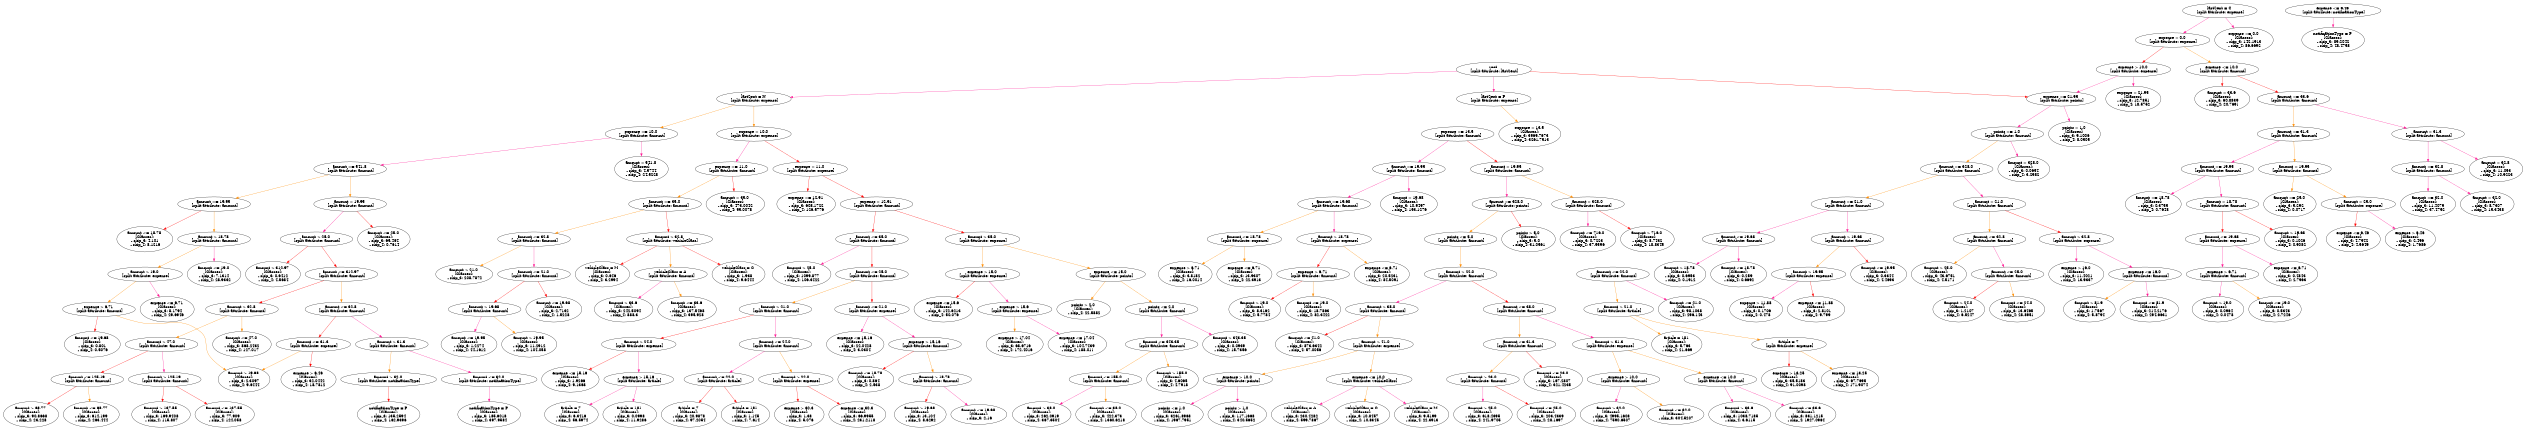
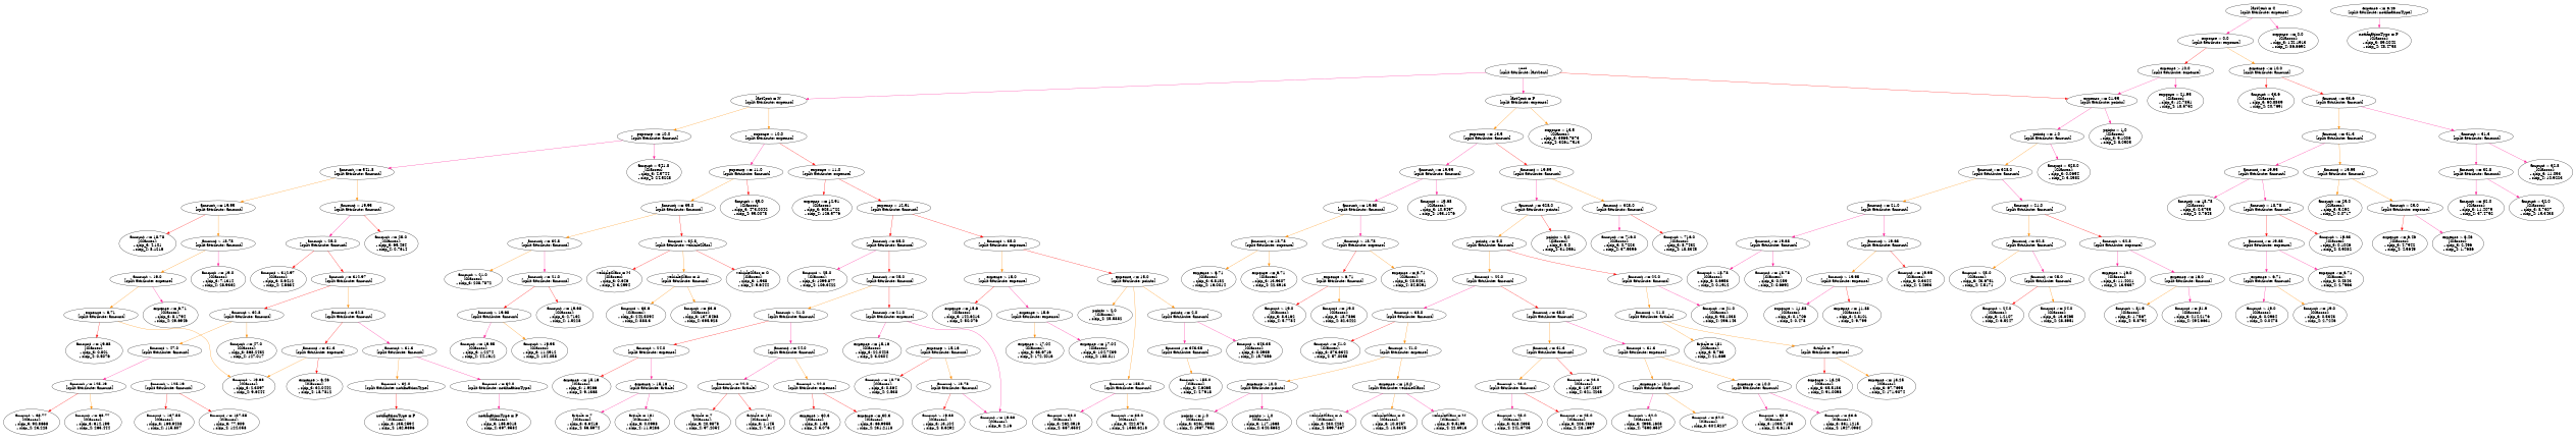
  digraph {
    edge [color=deeppink]
    n1 [label="root \n [split attribute: lastSent]"]
    n2 [label="lastSent = N \n [split attribute: expense]"]
    n3 [label="lastSent = P \n [split attribute: expense]"]
    n4 [label="expense <= 21.95 \n [split attribute: points]"]
    n5 [label="lastSent = C \n [split attribute: expense]"]
    n6 [label="expense <= 0.0 \n [Classes]: \n - skip_3: 142.1913 \n - skip_4: 86.6692"]
    n7 [label="expense > 0.0 \n [split attribute: expense]"]
    n8 [label="expense <= 10.0 \n [split attribute: amount]"]
    n9 [label="expense > 10.0 \n [split attribute: expense]"]
    n10 [label="expense <= 13.5 \n [split attribute: amount]"]
    n11 [label="expense > 13.5 \n [Classes]: \n - skip_3: 3969.7673 \n - skip_4: 3261.7513"]
    n12 [label="expense <= 10.0 \n [split attribute: amount]"]
    n13 [label="expense > 10.0 \n [split attribute: expense]"]
    n14 [label="amount <= 33.6 \n [split attribute: amount]"]
    n15 [label="amount > 33.6 \n [Classes]: \n - skip_3: 60.8839 \n - skip_4: 20.7691"]
    n16 [label="expense > 21.95 \n [Classes]: \n - skip_3: 12.7851 \n - skip_4: 18.5752"]
    n17 [label="amount <= 31.3 \n [split attribute: amount]"]
    n18 [label="amount > 31.3 \n [split attribute: amount]"]
    n19 [label="amount <= 19.95 \n [split attribute: amount]"]
    n20 [label="amount > 19.95 \n [split attribute: amount]"]
    n21 [label="amount <= 32.8 \n [split attribute: amount]"]
    n22 [label="amount > 32.8 \n [Classes]: \n - skip_3: 11.053 \n - skip_4: 10.9223"]
    n23 [label="amount <= 18.78 \n [Classes]: \n - skip_3: 0.3755 \n - skip_4: 0.7648"]
    n24 [label="amount > 18.78 \n [split attribute: amount]"]
    n25 [label="amount <= 25.0 \n [Classes]: \n - skip_3: 5.292 \n - skip_4: 0.0717"]
    n26 [label="amount > 25.0 \n [split attribute: expense]"]
    n27 [label="amount <= 19.68 \n [split attribute: expense]"]
    n28 [label="amount > 19.68 \n [Classes]: \n - skip_3: 0.1026 \n - skip_4: 0.9082"]
    n29 [label="expense <= 6.71 \n [Classes]: \n - skip_3: 0.4843 \n - skip_4: 2.7963"]
    n30 [label="expense > 6.71 \n [split attribute: amount]"]
    n31 [label="amount <= 19.0 \n [Classes]: \n - skip_3: 0.5343 \n - skip_4: 2.7246"]
    n32 [label="amount > 19.0 \n [Classes]: \n - skip_3: 0.0964 \n - skip_4: 0.0478"]
    n33 [label="expense <= 6.46 \n [Classes]: \n - skip_3: 4.7942 \n - skip_4: 4.5649"]
    n34 [label="expense > 6.46 \n [Classes]: \n - skip_3: 2.496 \n - skip_4: 1.7686"]
    n35 [label="amount <= 32.0 \n [Classes]: \n - skip_3: 11.4079 \n - skip_4: 37.4752"]
    n36 [label="amount > 32.0 \n [Classes]: \n - skip_3: 8.7307 \n - skip_4: 15.3438"]
    n37 [label="points <= 1.0 \n [split attribute: amount]"]
    n38 [label="points > 1.0 \n [Classes]: \n - skip_3: 9.1006 \n - skip_4: 8.0505"]
    n39 [label="amount <= 328.0 \n [split attribute: amount]"]
    n40 [label="amount > 328.0 \n [Classes]: \n - skip_3: 0.0654 \n - skip_4: 3.2982"]
    n41 [label="amount <= 21.0 \n [split attribute: amount]"]
    n42 [label="amount > 21.0 \n [split attribute: amount]"]
    n43 [label="amount <= 19.68 \n [split attribute: amount]"]
    n44 [label="amount > 19.68 \n [split attribute: amount]"]
    n45 [label="amount <= 32.8 \n [split attribute: amount]"]
    n46 [label="amount > 32.8 \n [split attribute: expense]"]
    n47 [label="amount <= 18.78 \n [Classes]: \n - skip_3: 0.259 \n - skip_4: 0.6692"]
    n48 [label="amount > 18.78 \n [Classes]: \n - skip_3: 0.6953 \n - skip_4: 0.1912"]
    n49 [label="amount <= 19.95 \n [Classes]: \n - skip_3: 0.3344 \n - skip_4: 4.4693"]
    n50 [label="amount > 19.95 \n [split attribute: expense]"]
    n51 [label="expense <= 11.88 \n [Classes]: \n - skip_3: 2.8101 \n - skip_4: 9.799"]
    n52 [label="expense > 11.88 \n [Classes]: \n - skip_3: 0.1706 \n - skip_4: 0.478"]
    n53 [label="amount <= 25.0 \n [split attribute: amount]"]
    n54 [label="amount > 25.0 \n [Classes]: \n - skip_3: 43.6751 \n - skip_4: 4.5171"]
    n55 [label="expense <= 16.0 \n [split attribute: amount]"]
    n56 [label="expense > 16.0 \n [Classes]: \n - skip_3: 11.4021 \n - skip_4: 13.9337"]
    n57 [label="amount <= 24.0 \n [Classes]: \n - skip_3: 13.6465 \n - skip_4: 28.8951"]
    n58 [label="amount > 24.0 \n [Classes]: \n - skip_3: 1.2107 \n - skip_4: 6.5247"]
    n59 [label="amount <= 81.9 \n [Classes]: \n - skip_3: 214.2176 \n - skip_4: 294.6631"]
    n60 [label="amount > 81.9 \n [Classes]: \n - skip_3: 1.7567 \n - skip_4: 5.8794"]
    n61 [label="amount <= 541.8 \n [split attribute: amount]"]
    n62 [label="amount > 541.8 \n [Classes]: \n - skip_3: 4.5744 \n - skip_4: 24.5228"]
    n63 [label="expense <= 11.0 \n [split attribute: amount]"]
    n64 [label="expense > 11.0 \n [split attribute: expense]"]
    n65 [label="amount <= 19.95 \n [split attribute: amount]"]
    n66 [label="amount > 19.95 \n [split attribute: amount]"]
    n67 [label="amount <= 18.78 \n [Classes]: \n - skip_3: 4.101 \n - skip_4: 8.1216"]
    n68 [label="amount > 18.78 \n [split attribute: amount]"]
    n69 [label="amount <= 25.0 \n [Classes]: \n - skip_3: 65.464 \n - skip_4: 0.7614"]
    n70 [label="amount > 25.0 \n [split attribute: amount]"]
    n71 [label="amount <= 19.0 \n [Classes]: \n - skip_3: 7.1314 \n - skip_4: 28.9332"]
    n72 [label="amount > 19.0 \n [split attribute: expense]"]
    n73 [label="expense <= 6.71 \n [Classes]: \n - skip_3: 8.1794 \n - skip_4: 29.6946"]
    n74 [label="expense > 6.71 \n [split attribute: amount]"]
    n75 [label="amount <= 19.68 \n [Classes]: \n - skip_3: 0.801 \n - skip_4: 0.5076"]
    n76 [label="amount > 19.68 \n [Classes]: \n - skip_3: 2.3097 \n - skip_4: 9.6444"]
    n77 [label="amount <= 312.97 \n [split attribute: amount]"]
    n78 [label="amount > 312.97 \n [Classes]: \n - skip_3: 0.6412 \n - skip_4: 4.5684"]
    n79 [label="amount <= 32.8 \n [split attribute: amount]"]
    n80 [label="amount > 32.8 \n [split attribute: amount]"]
    n81 [label="amount <= 31.3 \n [split attribute: expense]"]
    n82 [label="amount > 31.3 \n [split attribute: amount]"]
    n83 [label="amount <= 47.0 \n [Classes]: \n - skip_3: 868.2432 \n - skip_4: 127.017"]
    n84 [label="amount > 47.0 \n [split attribute: amount]"]
    n85 [label="expense > 6.46 \n [Classes]: \n - skip_3: 32.0442 \n - skip_4: 18.7812"]
    n86 [label="amount <= 32.0 \n [split attribute: notificationType]"]
    n87 [label="amount > 32.0 \n [split attribute: notificationType]"]
    n88 [label="expense <= 6.46 \n [split attribute: notificationType]"]
    n89 [label="notificationType = P \n [Classes]: \n - skip_3: 89.2042 \n - skip_4: 48.4758"]
    n90 [label="notificationType = P \n [Classes]: \n - skip_3: 185.6018 \n - skip_4: 397.9584"]
    n91 [label="notificationType = P \n [Classes]: \n - skip_3: 135.2594 \n - skip_4: 162.9396"]
    n92 [label="amount <= 125.19 \n [split attribute: amount]"]
    n93 [label="amount > 125.19 \n [split attribute: amount]"]
    n94 [label="amount <= 68.77 \n [Classes]: \n - skip_3: 614.199 \n - skip_4: 263.444"]
    n95 [label="amount > 68.77 \n [Classes]: \n - skip_3: 90.8668 \n - skip_4: 23.228"]
    n96 [label="amount <= 137.55 \n [Classes]: \n - skip_3: 77.909 \n - skip_4: 124.058"]
    n97 [label="amount > 137.55 \n [Classes]: \n - skip_3: 169.9408 \n - skip_4: 115.807"]
    n98 [label="amount <= 35.0 \n [split attribute: amount]"]
    n99 [label="amount > 35.0 \n [Classes]: \n - skip_3: 473.0042 \n - skip_4: 95.0078"]
    n100 [label="expense <= 12.91 \n [Classes]: \n - skip_3: 608.1722 \n - skip_4: 126.5776"]
    n101 [label="expense > 12.91 \n [split attribute: amount]"]
    n102 [label="amount <= 32.8 \n [split attribute: amount]"]
    n103 [label="amount > 32.8 \n [split attribute: vehicleClass]"]
    n104 [label="amount <= 21.0 \n [split attribute: amount]"]
    n105 [label="amount > 21.0 \n [Classes]: \n - skip_3: 208.7872"]
    n106 [label="vehicleClass = A \n [split attribute: amount]"]
    n107 [label="vehicleClass = C \n [Classes]: \n - skip_3: 1.938 \n - skip_4: 9.6444"]
    n108 [label="vehicleClass = M \n [Classes]: \n - skip_3: 0.646 \n - skip_4: 3.2994"]
    n109 [label="amount <= 19.68 \n [Classes]: \n - skip_3: 2.7132 \n - skip_4: 1.5228"]
    n110 [label="amount > 19.68 \n [split attribute: amount]"]
    n111 [label="amount <= 19.95 \n [Classes]: \n - skip_3: 1.2274 \n - skip_4: 44.1612"]
    n112 [label="amount > 19.95 \n [Classes]: \n - skip_3: 11.2912 \n - skip_4: 104.058"]
    n113 [label="amount <= 33.6 \n [Classes]: \n - skip_3: 137.5468 \n - skip_4: 395.928"]
    n114 [label="amount > 33.6 \n [Classes]: \n - skip_3: 242.5094 \n - skip_4: 888.3"]
    n115 [label="amount <= 35.0 \n [split attribute: amount]"]
    n116 [label="amount > 35.0 \n [split attribute: expense]"]
    n117 [label="amount <= 25.0 \n [split attribute: amount]"]
    n118 [label="amount > 25.0 \n [Classes]: \n - skip_3: 1099.877 \n - skip_4: 106.3422"]
    n119 [label="expense <= 15.0 \n [split attribute: points]"]
    n120 [label="expense > 15.0 \n [split attribute: expense]"]
    n121 [label="amount <= 21.0 \n [split attribute: expense]"]
    n122 [label="amount > 21.0 \n [split attribute: amount]"]
    n123 [label="expense <= 15.16 \n [Classes]: \n - skip_3: 22.0428 \n - skip_4: 3.0304"]
    n124 [label="expense > 15.16 \n [split attribute: amount]"]
    n125 [label="amount <= 24.0 \n [split attribute: amount]"]
    n126 [label="amount > 24.0 \n [split attribute: expense]"]
    n127 [label="amount <= 18.78 \n [Classes]: \n - skip_3: 0.864 \n - skip_4: 2.538"]
    n128 [label="amount > 18.78 \n [split attribute: amount]"]
    n129 [label="amount <= 19.68 \n [Classes]: \n - skip_3: 2.16"]
    n130 [label="amount > 19.68 \n [Classes]: \n - skip_3: 13.104 \n - skip_4: 8.6292"]
    n131 [label="amount <= 22.0 \n [split attribute: article]"]
    n132 [label="amount > 22.0 \n [split attribute: expense]"]
    n133 [label="expense <= 15.16 \n [Classes]: \n - skip_3: 1.9266 \n - skip_4: 9.1368"]
    n134 [label="expense > 15.16 \n [split attribute: article]"]
    n135 [label="article = 181 \n [Classes]: \n - skip_3: 1.145 \n - skip_4: 7.614"]
    n136 [label="article = 7 \n [Classes]: \n - skip_3: 20.9878 \n - skip_4: 97.2054"]
    n137 [label="expense <= 30.3 \n [Classes]: \n - skip_3: 66.9955 \n - skip_4: 231.2118"]
    n138 [label="expense > 30.3 \n [Classes]: \n - skip_3: 1.38 \n - skip_4: 5.076"]
    n139 [label="article = 181 \n [Classes]: \n - skip_3: 0.0998 \n - skip_4: 11.9286"]
    n140 [label="article = 7 \n [Classes]: \n - skip_3: 6.3416 \n - skip_4: 56.5974"]
    n141 [label="points <= 2.0 \n [split attribute: amount]"]
-   n142 [label="points > 2.0 \n [Classes]: \n - skip_4: 22.5882"]
+   n142 [label="points > 2.0 \n [Classes]: \n - skip_4: 25.5882"]
    n143 [label="expense <= 15.6 \n [Classes]: \n - skip_3: 142.6213 \n - skip_4: 50.076"]
    n144 [label="expense > 15.6 \n [split attribute: expense]"]
    n145 [label="amount <= 343.35 \n [split attribute: amount]"]
    n146 [label="amount > 343.35 \n [Classes]: \n - skip_3: 0.0939 \n - skip_4: 15.7356"]
    n147 [label="amount <= 155.0 \n [split attribute: amount]"]
    n148 [label="amount > 155.0 \n [Classes]: \n - skip_3: 4.6065 \n - skip_4: 4.7918"]
    n149 [label="amount <= 38.0 \n [Classes]: \n - skip_3: 422.373 \n - skip_4: 1360.6218"]
    n150 [label="amount > 38.0 \n [Classes]: \n - skip_3: 262.0919 \n - skip_4: 367.3504"]
    n151 [label="expense <= 17.04 \n [Classes]: \n - skip_3: 104.7439 \n - skip_4: 188.011"]
    n152 [label="expense > 17.04 \n [Classes]: \n - skip_3: 68.6716 \n - skip_4: 172.4016"]
    n153 [label="amount <= 19.95 \n [split attribute: amount]"]
    n154 [label="amount > 19.95 \n [split attribute: amount]"]
    n155 [label="amount <= 19.68 \n [split attribute: amount]"]
    n156 [label="amount > 19.68 \n [Classes]: \n - skip_3: 10.9497 \n - skip_4: 153.1276"]
    n157 [label="amount <= 328.0 \n [split attribute: points]"]
    n158 [label="amount > 328.0 \n [split attribute: amount]"]
    n159 [label="amount <= 18.78 \n [split attribute: expense]"]
    n160 [label="amount > 18.78 \n [split attribute: expense]"]
    n161 [label="expense <= 6.71 \n [Classes]: \n - skip_3: 13.9307 \n - skip_4: 22.3913"]
    n162 [label="expense > 6.71 \n [Classes]: \n - skip_3: 3.8182 \n - skip_4: 16.0014"]
    n163 [label="expense <= 6.71 \n [Classes]: \n - skip_3: 20.5231 \n - skip_4: 84.5091"]
    n164 [label="expense > 6.71 \n [split attribute: amount]"]
    n165 [label="amount <= 19.0 \n [Classes]: \n - skip_3: 18.7863 \n - skip_4: 82.3422"]
    n166 [label="amount > 19.0 \n [Classes]: \n - skip_3: 8.3162 \n - skip_4: 5.7784"]
    n167 [label="points <= 5.0 \n [split attribute: amount]"]
    n168 [label="points > 5.0 \n [Classes]: \n - skip_3: 5.0 \n - skip_4: 31.0561"]
    n169 [label="amount <= 716.0 \n [Classes]: \n - skip_3: 0.7223 \n - skip_4: 37.5596"]
    n170 [label="amount > 716.0 \n [Classes]: \n - skip_3: 8.7432 \n - skip_4: 18.8345"]
    n171 [label="amount <= 22.0 \n [split attribute: amount]"]
    n172 [label="amount > 22.0 \n [split attribute: amount]"]
    n173 [label="amount <= 21.0 \n [Classes]: \n - skip_3: 98.1038 \n - skip_4: 296.143"]
    n174 [label="amount > 21.0 \n [split attribute: article]"]
    n175 [label="amount <= 38.0 \n [split attribute: amount]"]
    n176 [label="amount > 38.0 \n [split attribute: amount]"]
    n177 [label="article = 181 \n [Classes]: \n - skip_3: 5.763 \n - skip_4: 21.669"]
    n178 [label="article = 7 \n [split attribute: expense]"]
    n179 [label="expense <= 13.25 \n [Classes]: \n - skip_3: 67.7695 \n - skip_4: 171.9074"]
    n180 [label="expense > 13.25 \n [Classes]: \n - skip_3: 35.5183 \n - skip_4: 91.0098"]
    n181 [label="amount <= 31.3 \n [split attribute: amount]"]
    n182 [label="amount > 31.3 \n [split attribute: expense]"]
    n183 [label="amount <= 41.0 \n [Classes]: \n - skip_3: 873.6342 \n - skip_4: 57.0056"]
    n184 [label="amount > 41.0 \n [split attribute: expense]"]
    n185 [label="amount <= 23.0 \n [Classes]: \n - skip_3: 167.2807 \n - skip_4: 321.4235"]
    n186 [label="amount > 23.0 \n [split attribute: amount]"]
    n187 [label="expense <= 10.0 \n [split attribute: amount]"]
    n188 [label="expense > 10.0 \n [split attribute: amount]"]
    n189 [label="amount <= 25.0 \n [Classes]: \n - skip_3: 203.4339 \n - skip_4: 28.1697"]
    n190 [label="amount > 25.0 \n [Classes]: \n - skip_3: 618.4395 \n - skip_4: 241.9705"]
    n191 [label="amount <= 33.6 \n [Classes]: \n - skip_3: 831.1215 \n - skip_4: 1927.0964"]
    n192 [label="amount > 33.6 \n [Classes]: \n - skip_3: 1038.7185 \n - skip_4: 3.6115"]
    n193 [label="amount <= 32.0 \n [Classes]: \n - skip_3: 304.5207"]
    n194 [label="amount > 32.0 \n [Classes]: \n - skip_3: 4995.1608 \n - skip_4: 7590.6507"]
    n195 [label="expense <= 10.0 \n [split attribute: vehicleClass]"]
    n196 [label="expense > 10.0 \n [split attribute: points]"]
    n197 [label="vehicleClass = A \n [Classes]: \n - skip_3: 230.4282 \n - skip_4: 599.7867"]
    n198 [label="vehicleClass = C \n [Classes]: \n - skip_3: 10.8457 \n - skip_4: 10.8345"]
    n199 [label="vehicleClass = M \n [Classes]: \n - skip_3: 9.5199 \n - skip_4: 22.3913"]
    n200 [label="points <= 1.0 \n [Classes]: \n - skip_3: 3261.8968 \n - skip_4: 1967.7951"]
    n201 [label="points > 1.0 \n [Classes]: \n - skip_3: 117.1668 \n - skip_4: 340.5652"]
    n1 -> n2
    n1 -> n3
    n1 -> n4 [color=red]
    n2 -> n8 [color=darkorange]
    n2 -> n9 [color=darkorange]
+   n3 -> n10 [color=darkorange]
    n3 -> n11 [color=darkorange]
    n4 -> n37
    n4 -> n38
    n5 -> n6
    n5 -> n7
    n7 -> n12 [color=darkorange]
    n7 -> n13 [color=red]
    n8 -> n61
    n8 -> n62
    n9 -> n63
    n9 -> n64 [color=red]
    n10 -> n153
    n10 -> n154 [color=red]
    n12 -> n14 [color=red]
    n12 -> n15 [color=red]
    n13 -> n4
    n13 -> n16
    n14 -> n17 [color=darkorange]
    n14 -> n18
    n17 -> n19
    n17 -> n20 [color=darkorange]
    n18 -> n21
    n18 -> n22
    n19 -> n23
    n19 -> n24
    n20 -> n25 [color=darkorange]
    n20 -> n26 [color=darkorange]
    n21 -> n35
    n21 -> n36
    n24 -> n27 [color=red]
    n24 -> n28 [color=red]
    n26 -> n33 [color=red]
    n26 -> n34
    n27 -> n29
    n27 -> n30
    n30 -> n31 [color=darkorange]
    n30 -> n32
    n37 -> n39 [color=darkorange]
    n37 -> n40
    n39 -> n41 [color=darkorange]
    n39 -> n42
    n41 -> n43
    n41 -> n44
    n42 -> n45 [color=darkorange]
    n42 -> n46 [color=red]
    n43 -> n47
    n43 -> n48
    n44 -> n49 [color=red]
    n44 -> n50 [color=darkorange]
    n45 -> n53
    n45 -> n54 [color=darkorange]
    n46 -> n55
    n46 -> n56
    n50 -> n51 [color=red]
    n50 -> n52
    n53 -> n57 [color=darkorange]
    n53 -> n58 [color=red]
    n55 -> n59
    n55 -> n60 [color=darkorange]
    n61 -> n65 [color=darkorange]
    n61 -> n66 [color=darkorange]
    n63 -> n98 [color=darkorange]
    n63 -> n99 [color=red]
    n64 -> n100 [color=red]
    n64 -> n101 [color=red]
    n65 -> n67 [color=red]
    n65 -> n68 [color=darkorange]
    n66 -> n69 [color=red]
    n66 -> n70
    n68 -> n71
    n68 -> n72 [color=darkorange]
    n70 -> n77 [color=red]
    n70 -> n78 [color=red]
    n72 -> n73
    n72 -> n74 [color=darkorange]
    n74 -> n75 [color=red]
    n74 -> n76 [color=darkorange]
    n77 -> n79 [color=darkorange]
    n77 -> n80 [color=red]
    n79 -> n81 [color=red]
    n79 -> n82
    n80 -> n83 [color=darkorange]
    n80 -> n84 [color=darkorange]
    n81 -> n76 [color=darkorange]
    n81 -> n85 [color=red]
    n82 -> n86
    n82 -> n87 [color=darkorange]
-   n84 -> n92 [color=red]
-   n84 -> n93
+   n84 -> n92
    n86 -> n90
    n87 -> n91 [color=red]
    n88 -> n89
    n92 -> n94 [color=darkorange]
    n92 -> n95 [color=red]
    n93 -> n96 [color=red]
    n93 -> n97 [color=red]
    n98 -> n102 [color=darkorange]
    n98 -> n103 [color=red]
    n101 -> n115 [color=red]
    n101 -> n116 [color=red]
    n102 -> n104
    n102 -> n105 [color=darkorange]
    n103 -> n106 [color=darkorange]
    n103 -> n107 [color=red]
    n103 -> n108 [color=red]
    n104 -> n109 [color=red]
    n104 -> n110 [color=red]
    n106 -> n113 [color=darkorange]
-   n106 -> n114
+   n106 -> n114 [color=darkorange]
    n110 -> n111
    n110 -> n112 [color=darkorange]
    n115 -> n117 [color=red]
    n115 -> n118
-   n116 -> n119 [color=darkorange]
+   n116 -> n119 [color=red]
    n116 -> n120 [color=darkorange]
    n117 -> n121 [color=red]
    n117 -> n122 [color=darkorange]
    n119 -> n141 [color=darkorange]
    n119 -> n142 [color=darkorange]
    n120 -> n143 [color=red]
    n120 -> n144
    n121 -> n123
-   n121 -> n124
+   n121 -> n129
    n122 -> n125
    n122 -> n126 [color=red]
    n124 -> n127 [color=red]
    n124 -> n128 [color=darkorange]
    n125 -> n131
    n125 -> n132 [color=darkorange]
    n126 -> n133 [color=red]
    n126 -> n134
    n128 -> n129
    n128 -> n130 [color=red]
    n131 -> n135 [color=red]
    n131 -> n136 [color=red]
    n132 -> n137 [color=red]
    n132 -> n138 [color=red]
    n134 -> n139
    n134 -> n140
    n141 -> n145
    n141 -> n146
    n144 -> n151
    n144 -> n152 [color=darkorange]
-   n145 -> n147 [color=darkorange]
+   n119 -> n147 [color=darkorange]
    n145 -> n148 [color=darkorange]
    n147 -> n149 [color=darkorange]
    n147 -> n150
    n153 -> n155
    n153 -> n156
    n154 -> n157
    n154 -> n158 [color=darkorange]
    n155 -> n159 [color=darkorange]
    n155 -> n160
    n157 -> n167 [color=darkorange]
    n157 -> n168 [color=red]
    n158 -> n169
    n158 -> n170 [color=red]
    n159 -> n161 [color=darkorange]
    n159 -> n162 [color=darkorange]
    n160 -> n163 [color=darkorange]
    n160 -> n164 [color=red]
    n164 -> n165 [color=darkorange]
    n164 -> n166 [color=red]
+   n167 -> n171 [color=red]
    n167 -> n172 [color=darkorange]
    n171 -> n173
    n171 -> n174 [color=darkorange]
    n172 -> n175 [color=red]
    n172 -> n176
    n174 -> n177 [color=darkorange]
    n174 -> n178 [color=darkorange]
    n175 -> n181 [color=darkorange]
    n175 -> n182
    n176 -> n183 [color=red]
    n176 -> n184 [color=darkorange]
    n178 -> n179 [color=darkorange]
    n178 -> n180 [color=red]
    n181 -> n185 [color=red]
    n181 -> n186 [color=darkorange]
    n182 -> n187 [color=darkorange]
    n182 -> n188 [color=darkorange]
    n184 -> n195 [color=darkorange]
    n184 -> n196 [color=darkorange]
    n186 -> n189 [color=red]
    n186 -> n190
    n187 -> n191
    n187 -> n192
    n188 -> n193 [color=darkorange]
    n188 -> n194
    n195 -> n197
    n195 -> n198 [color=darkorange]
    n195 -> n199
    n196 -> n200
    n196 -> n201
  }
